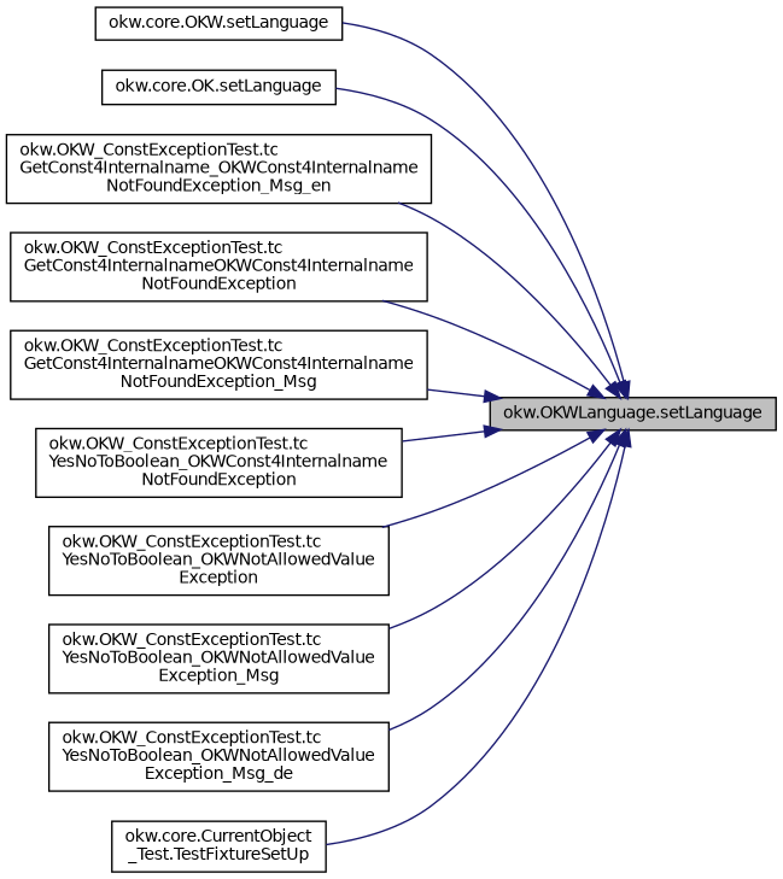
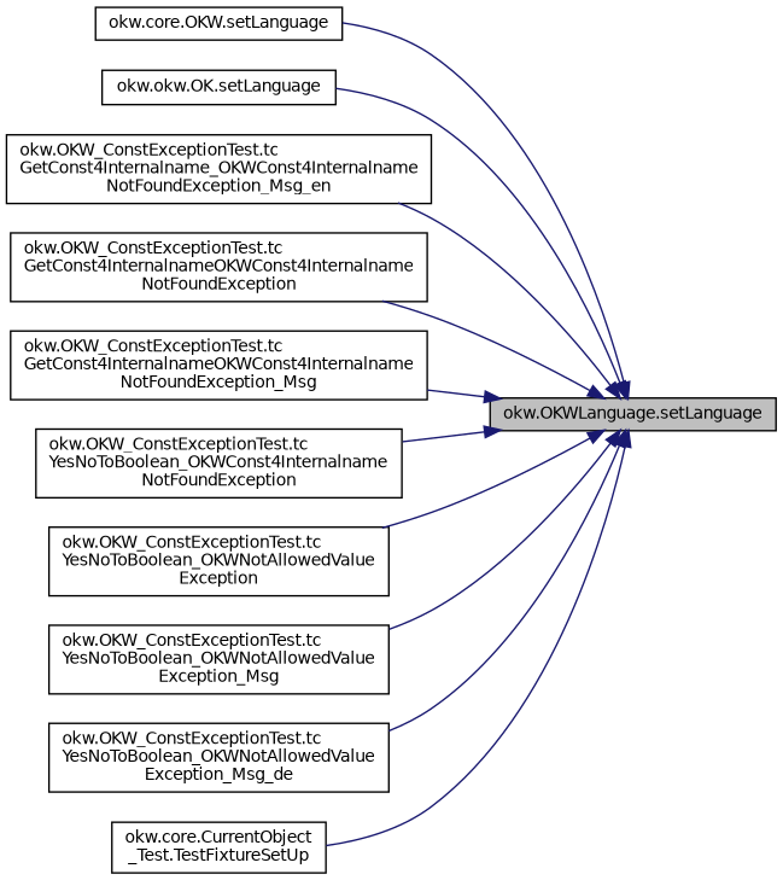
  digraph {
    rankdir=RL
    node [color=black fillcolor=white fontname=Helvetica fontsize=10 shape=record style=filled]
    edge [color=midnightblue dir=back fontname=Helvetica fontsize=10 labelfontname=Helvetica labelfontsize=10 style=solid]
    n1 [fillcolor=grey75 fontcolor=black height=0.2 label="okw.OKWLanguage.setLanguage" width=0.4]
    n2 [height=0.2 label="okw.core.OKW.setLanguage" width=0.4]
-   n3 [height=0.2 label="okw.core.OK.setLanguage" width=0.4]
+   n3 [height=0.2 label="okw.okw.OK.setLanguage" width=0.4]
    n4 [height=0.2 label="okw.OKW_ConstExceptionTest.tc\lGetConst4Internalname_OKWConst4Internalname\lNotFoundException_Msg_en" width=0.4]
    n5 [height=0.2 label="okw.OKW_ConstExceptionTest.tc\lGetConst4InternalnameOKWConst4Internalname\lNotFoundException" width=0.4]
    n6 [height=0.2 label="okw.OKW_ConstExceptionTest.tc\lGetConst4InternalnameOKWConst4Internalname\lNotFoundException_Msg" width=0.4]
    n7 [height=0.2 label="okw.OKW_ConstExceptionTest.tc\lYesNoToBoolean_OKWConst4Internalname\lNotFoundException" width=0.4]
    n8 [height=0.2 label="okw.OKW_ConstExceptionTest.tc\lYesNoToBoolean_OKWNotAllowedValue\lException" width=0.4]
    n9 [height=0.2 label="okw.OKW_ConstExceptionTest.tc\lYesNoToBoolean_OKWNotAllowedValue\lException_Msg" width=0.4]
    n10 [height=0.2 label="okw.OKW_ConstExceptionTest.tc\lYesNoToBoolean_OKWNotAllowedValue\lException_Msg_de" width=0.4]
    n11 [height=0.2 label="okw.core.CurrentObject\l_Test.TestFixtureSetUp" width=0.4]
    n1 -> n2
    n1 -> n3
    n1 -> n4
    n1 -> n5
    n1 -> n6
    n1 -> n7
    n1 -> n8
    n1 -> n9
    n1 -> n10
    n1 -> n11
  }
